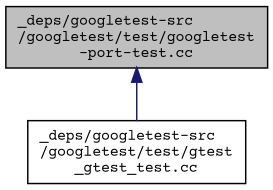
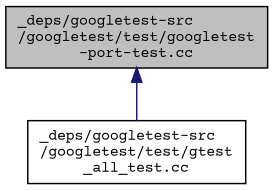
  digraph {
    fontname="Courier Prime"
    node [color=black fontname="Courier Prime" fontsize=10 shape=record style=filled]
    n1 [fillcolor=grey75 fontcolor=black height=0.2 label="_deps/googletest-src\l/googletest/test/googletest\l-port-test.cc" width=0.4]
-   n2 [fillcolor=white height=0.2 label="_deps/googletest-src\l/googletest/test/gtest\l_gtest_test.cc" width=0.4]
+   n2 [fillcolor=white height=0.2 label="_deps/googletest-src\l/googletest/test/gtest\l_all_test.cc" width=0.4]
    n1 -> n2 [color=midnightblue dir=back fontname="Courier Prime" fontsize=10 labelfontname=Helvetica labelfontsize=10 style=solid]
  }
